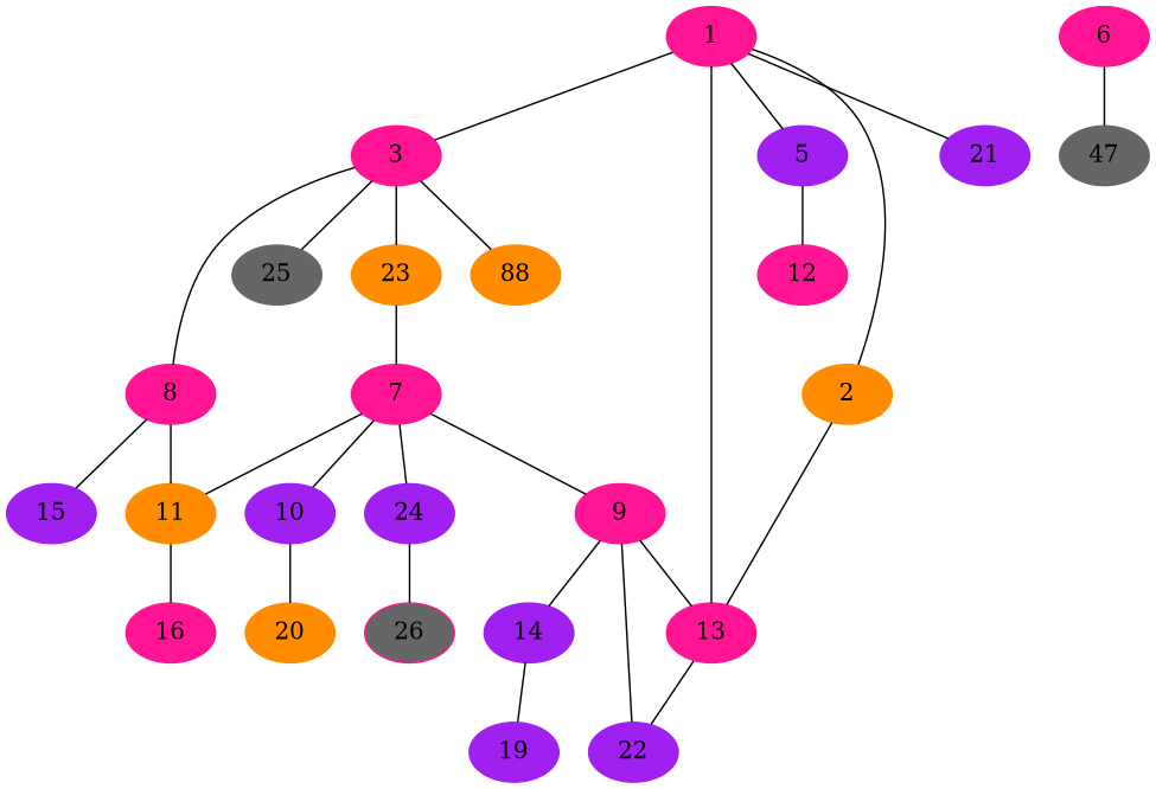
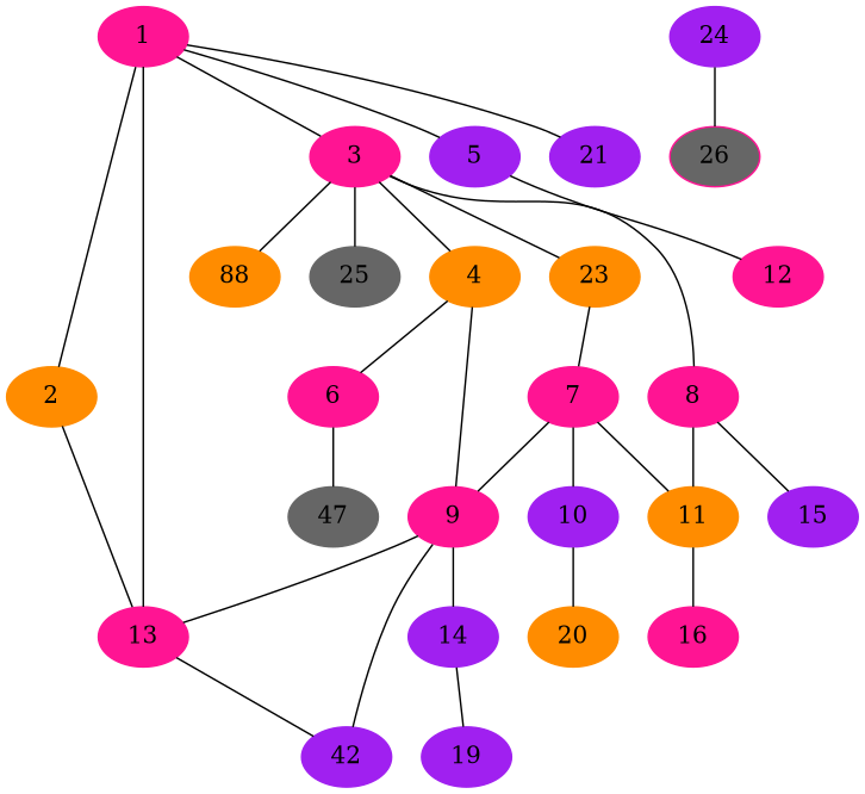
  graph {
    node [color=deeppink style=filled]
    edge [weight=1.0]
    2 [color=darkorange]
    1
    3
    5 [color=purple]
    13
    21 [color=purple]
+   4 [color=darkorange]
    8
    n9 [color=darkorange label=88]
    23 [color=darkorange]
    25 [color=gray40]
    12
-   22 [color=purple]
+   22 [color=purple label=42]
    6
    9
    7
    10 [color=purple]
    11 [color=darkorange]
    24 [color=purple]
    15 [color=purple]
    n21 [color=gray40 label=47]
    14 [color=purple]
    20 [color=darkorange]
    16
    26 [fillcolor=gray40]
    19 [color=purple]
    2 -- 13
    1 -- 2
    1 -- 3
    1 -- 5
    1 -- 13 [weight=7.0]
    1 -- 21
+   3 -- 4
    3 -- 8
    3 -- n9
    3 -- 23
    3 -- 25
    5 -- 12
    13 -- 22
+   4 -- 6
+   4 -- 9
    8 -- 11 [weight=2.0]
    8 -- 15
    23 -- 7
    6 -- n21 [weight=2.0]
    9 -- 13
    9 -- 22 [weight=2.0]
    9 -- 14
    7 -- 9
    7 -- 10
    7 -- 11
-   7 -- 24
    10 -- 20
    11 -- 16
    24 -- 26
    14 -- 19
  }
